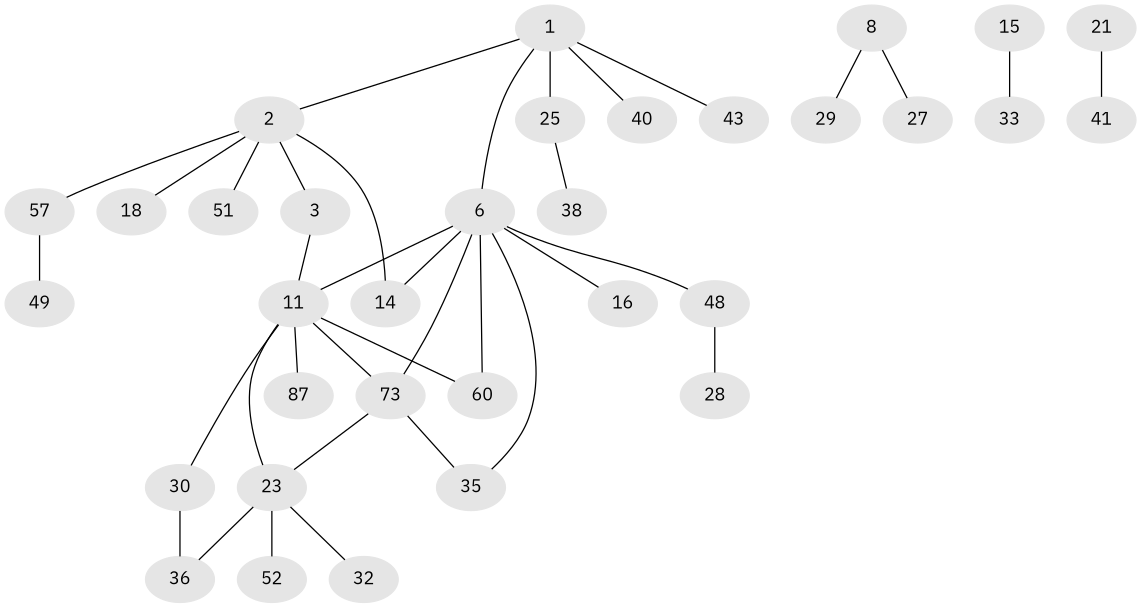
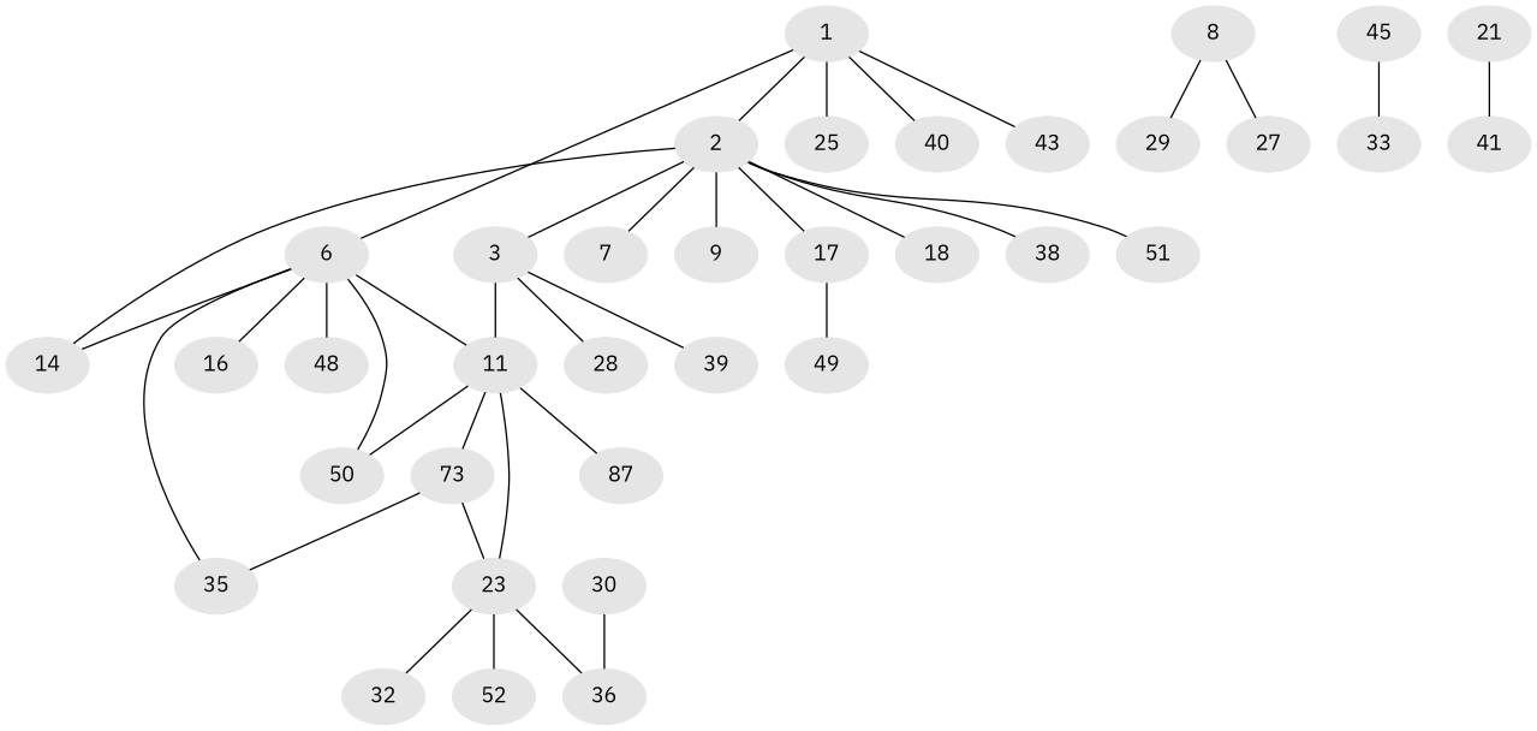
  graph {
    fontname="IBM Plex Sans"
    node [color=gray90 fontname="IBM Plex Sans" style=filled]
    edge [fontname="IBM Plex Sans"]
    1 [super="+5"]
    2 [super="+4"]
    6 [super="+46"]
    25
    40
    43
    3 [super="+10"]
+   7
+   9
    14 [super="+22"]
-   17 [super="+45" label=57]
+   17 [super="+45"]
    18
    38
    51
    11 [super="+12"]
    n16 [label=73 super="+31"]
    16 [super="+20"]
    35
    48
-   50 [label=60]
+   50
    8 [super="+29"]
    n22 [label=29 super="+44"]
    27
    28
-   15 [super="+26"]
+   39
+   15 [super="+26" label=45]
    33
    49
    23 [super="+42"]
    30 [super="+37"]
    n31 [label=87 super="+53"]
    41 [super="+54"]
    21
    32
    36
    52
    1 -- 2
    1 -- 6
    1 -- 25
    1 -- 40
    1 -- 43
    2 -- 3
+   2 -- 7
+   2 -- 9
    2 -- 14
    2 -- 17
    2 -- 18
-   25 -- 38
+   2 -- 38
    2 -- 51
    6 -- 14
    6 -- 11
-   6 -- n16
    6 -- 16
    6 -- 35
    6 -- 48
    6 -- 50
    3 -- 11
-   48 -- 28
+   3 -- 28
+   3 -- 39
    17 -- 49
    11 -- n16
    11 -- 50
    11 -- 23
-   11 -- 30
    11 -- n31
    n16 -- 35
    n16 -- 23
    8 -- n22
    8 -- 27
    15 -- 33
    23 -- 32
    23 -- 36
    23 -- 52
    30 -- 36
    21 -- 41
  }
